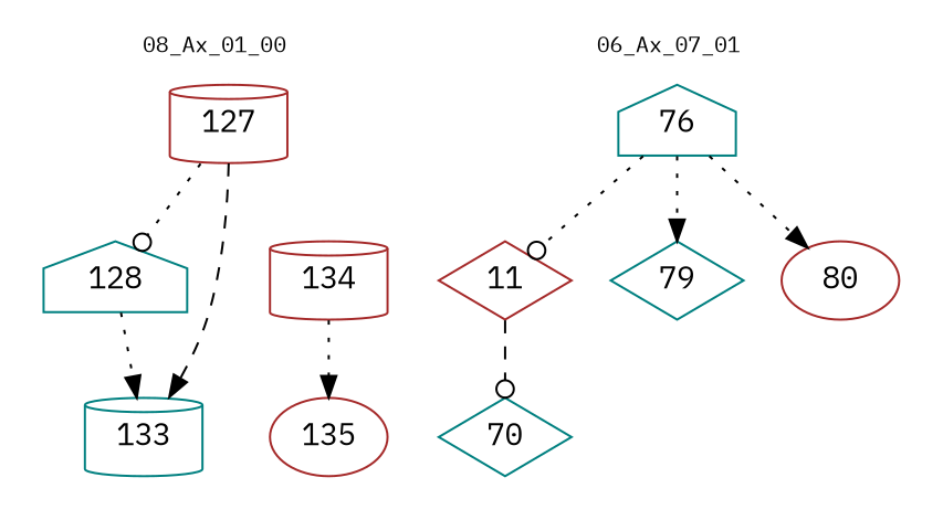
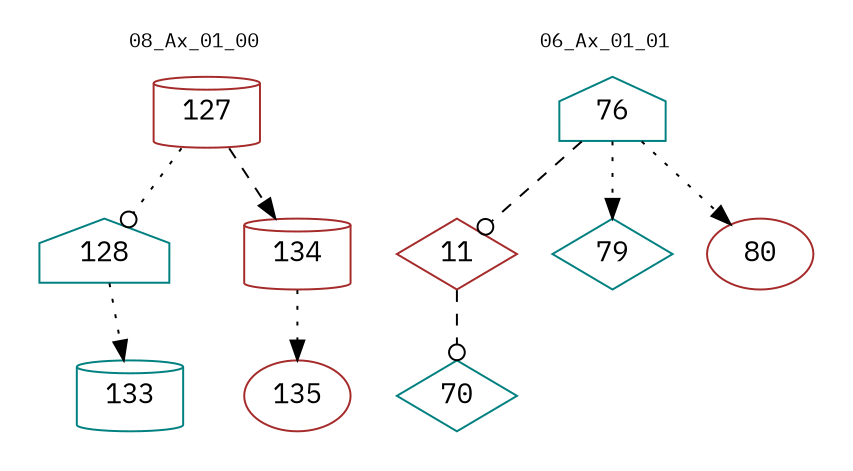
  digraph {
    fontname="IBM Plex Mono"
    node [color=brown fontname="IBM Plex Mono" shape=cylinder]
    edge [arrowhead=normal color=black fontname="IBM Plex Mono" style=dotted]
    n1 [label=127]
    n2 [color=teal label=128 shape=house]
    n3 [label=134]
    n4 [color=teal label=133]
    n5 [label=135 shape=ellipse]
    n6 [color=teal label=76 shape=house]
    n7 [label=11 shape=diamond]
    n8 [color=teal label=79 shape=diamond]
    n9 [color=teal label=70 shape=diamond]
    n10 [label=80 shape=ellipse]
    subgraph cluster_1 {
      color=white
      fontsize=10
      label="08_Ax_01_00"
      n1
      n2
      n3
      n4
      n5
    }
    subgraph cluster_2 {
      color=white
      fontsize=10
-     label="06_Ax_07_01"
+     label="06_Ax_01_01"
      n6
      n7
      n8
      n9
      n10
    }
    n1 -> n2 [arrowhead=odot]
-   n1 -> n4 [style=dashed]
+   n1 -> n3 [style=dashed]
    n2 -> n4
    n3 -> n5
-   n6 -> n7 [arrowhead=odot]
+   n6 -> n7 [arrowhead=odot style=dashed]
    n6 -> n8
    n6 -> n10
    n7 -> n9 [arrowhead=odot style=dashed]
  }
